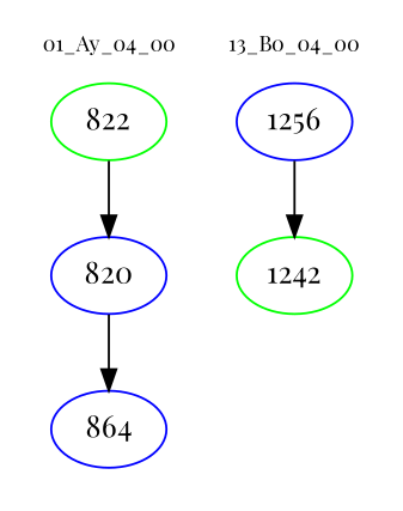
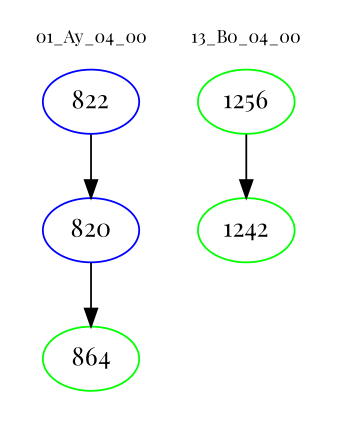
  digraph {
    fontname="Playfair Display"
    node [color=blue fontname="Playfair Display"]
    edge [color=black fontname="Playfair Display"]
-   n1 [color=green label=822]
+   n1 [label=822]
    n2 [label=820]
-   n3 [label=864]
-   n4 [label=1256]
+   n3 [color=green label=864]
+   n4 [color=green label=1256]
    n5 [color=green label=1242]
    subgraph cluster_1 {
      color=white
      fontsize=10
      label="01_Ay_04_00"
      n1
      n2
      n3
    }
    subgraph cluster_2 {
      color=white
      fontsize=10
      label="13_B0_04_00"
      n4
      n5
    }
    n1 -> n2
    n2 -> n3
    n4 -> n5
  }
